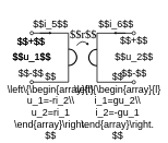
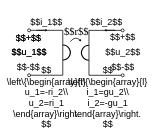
  <mxCell id="0" />
  <mxCell id="1" parent="0" />
  <mxCell id="2" value="" style="endArrow=none;html=1;rounded=0;startArrow=oval;startFill=0;endSize=4;startSize=4;deletable=1;fixDash=0;snapToPoint=0;" parent="1" edge="1"><mxGeometry width="50" height="50" relative="1" as="geometry"><mxPoint x="38" y="40" as="sourcePoint" /><mxPoint x="83" y="40" as="targetPoint" /></mxGeometry></mxCell>
  <mxCell id="3" value="" style="endArrow=none;html=1;rounded=0;startArrow=oval;startFill=0;endSize=4;startSize=4;deletable=1;fixDash=0;snapToPoint=0;" parent="1" edge="1"><mxGeometry width="50" height="50" relative="1" as="geometry"><mxPoint x="38" y="100" as="sourcePoint" /><mxPoint x="83" y="100" as="targetPoint" /></mxGeometry></mxCell>
  <mxCell id="4" value="" style="endArrow=none;html=1;rounded=0;startArrow=oval;startFill=0;endSize=4;startSize=4;deletable=1;fixDash=0;snapToPoint=0;" parent="1" edge="1"><mxGeometry width="50" height="50" relative="1" as="geometry"><mxPoint x="163" y="40.08" as="sourcePoint" /><mxPoint x="118" y="40.08" as="targetPoint" /></mxGeometry></mxCell>
  <mxCell id="5" value="" style="endArrow=none;html=1;rounded=0;startArrow=oval;startFill=0;endSize=4;startSize=4;deletable=1;fixDash=0;snapToPoint=0;" parent="1" edge="1"><mxGeometry width="50" height="50" relative="1" as="geometry"><mxPoint x="163" y="100.08" as="sourcePoint" /><mxPoint x="118" y="100.08" as="targetPoint" /></mxGeometry></mxCell>
  <mxCell id="6" value="$$u_1$$" style="text;html=1;resizable=1;autosize=1;align=center;verticalAlign=middle;points=[];fillColor=none;strokeColor=none;rounded=0;fontSize=12;movable=1;rotatable=1;deletable=1;editable=1;connectable=1;fixDash=0;snapToPoint=0;" parent="1" vertex="1"><mxGeometry x="28" y="59.58" width="20" height="20" as="geometry" /></mxCell>
  <mxCell id="7" value="$$u_2$$" style="text;html=1;resizable=1;autosize=1;align=center;verticalAlign=middle;points=[];fillColor=none;strokeColor=none;rounded=0;fontSize=12;movable=1;rotatable=1;deletable=1;editable=1;connectable=1;" parent="1" vertex="1"><mxGeometry x="153" y="59.58" width="20" height="20" as="geometry" /></mxCell>
  <mxCell id="8" value="$$+$$" style="text;html=1;resizable=1;autosize=1;align=center;verticalAlign=middle;points=[];fillColor=none;strokeColor=none;rounded=0;fontSize=12;movable=1;rotatable=1;deletable=1;editable=1;connectable=0;fixDash=0;snapToPoint=0;" parent="1" vertex="1"><mxGeometry x="25.5" y="41" width="22.5" height="20" as="geometry" /></mxCell>
  <mxCell id="9" value="$$+$$" style="text;html=1;resizable=1;autosize=1;align=center;verticalAlign=middle;points=[];fillColor=none;strokeColor=none;rounded=0;fontSize=12;movable=1;rotatable=1;deletable=1;editable=1;connectable=1;fixDash=0;snapToPoint=0;" parent="1" vertex="1"><mxGeometry x="151.75" y="39.58" width="22.5" height="20" as="geometry" /></mxCell>
  <mxCell id="10" value="$$-$$" style="text;html=1;resizable=1;autosize=1;align=center;verticalAlign=middle;points=[];fillColor=none;strokeColor=none;rounded=0;fontSize=12;movable=1;rotatable=1;deletable=1;editable=1;connectable=1;fixDash=0;snapToPoint=0;" parent="1" vertex="1"><mxGeometry x="27.75" y="80" width="18.5" height="20" as="geometry" /></mxCell>
  <mxCell id="11" value="$$-$$" style="text;html=1;resizable=1;autosize=1;align=center;verticalAlign=middle;points=[];fillColor=none;strokeColor=none;rounded=0;fontSize=12;movable=1;rotatable=1;deletable=1;editable=1;connectable=1;fixDash=0;snapToPoint=0;" parent="1" vertex="1"><mxGeometry x="153.75" y="80" width="18.5" height="20" as="geometry" /></mxCell>
  <mxCell id="12" value="" style="endArrow=classic;html=1;rounded=0;fontSize=12;startSize=4;endSize=1;strokeWidth=1;jumpSize=6;" parent="1" edge="1"><mxGeometry width="50" height="50" relative="1" as="geometry"><mxPoint x="153" y="40" as="sourcePoint" /><mxPoint x="138" y="40" as="targetPoint" /></mxGeometry></mxCell>
  <mxCell id="13" value="" style="endArrow=classic;html=1;rounded=0;fontSize=12;startSize=4;endSize=1;strokeWidth=1;jumpSize=6;" parent="1" edge="1"><mxGeometry width="50" height="50" relative="1" as="geometry"><mxPoint x="48" y="40" as="sourcePoint" /><mxPoint x="63" y="40" as="targetPoint" /></mxGeometry></mxCell>
- <mxCell id="14" value="$$i_5$$" style="text;html=1;resizable=1;autosize=1;align=center;verticalAlign=middle;points=[];fillColor=none;strokeColor=none;rounded=0;fontSize=12;movable=1;rotatable=1;deletable=1;editable=1;connectable=1;" parent="1" vertex="1"><mxGeometry x="53" y="20" width="15" height="20" as="geometry" /></mxCell>
- <mxCell id="15" value="$$i_6$$" style="text;html=1;resizable=1;autosize=1;align=center;verticalAlign=middle;points=[];fillColor=none;strokeColor=none;rounded=0;fontSize=12;movable=1;rotatable=1;deletable=1;editable=1;connectable=1;" parent="1" vertex="1"><mxGeometry x="133" y="20.42" width="15" height="20" as="geometry" /></mxCell>
+ <mxCell id="14" value="$$i_1$$" style="text;html=1;resizable=1;autosize=1;align=center;verticalAlign=middle;points=[];fillColor=none;strokeColor=none;rounded=0;fontSize=12;movable=1;rotatable=1;deletable=1;editable=1;connectable=1;" parent="1" vertex="1"><mxGeometry x="53" y="20" width="15" height="20" as="geometry" /></mxCell>
+ <mxCell id="15" value="$$i_2$$" style="text;html=1;resizable=1;autosize=1;align=center;verticalAlign=middle;points=[];fillColor=none;strokeColor=none;rounded=0;fontSize=12;movable=1;rotatable=1;deletable=1;editable=1;connectable=1;" parent="1" vertex="1"><mxGeometry x="133" y="20.42" width="15" height="20" as="geometry" /></mxCell>
  <mxCell id="16" value="$$&lt;br&gt;\left\{\begin{array}{l}&lt;br&gt;u_1=-ri_2\\&lt;br&gt;u_2=ri_1&lt;br&gt;\end{array}\right.&lt;br&gt;$$" style="text;html=1;resizable=1;autosize=1;align=center;verticalAlign=middle;points=[];fillColor=none;strokeColor=none;rounded=0;comic=0;sketch=0;fontSize=12;movable=1;rotatable=1;deletable=1;editable=1;connectable=0;" parent="1" vertex="1"><mxGeometry x="20.5" y="110" width="80" height="40" as="geometry" /></mxCell>
  <mxCell id="17" value="" style="endArrow=none;html=1;rounded=0;fontFamily=simsun;fontSize=14;startSize=2;endSize=2;" edge="1" parent="1"><mxGeometry width="50" height="50" relative="1" as="geometry"><mxPoint x="83" y="40" as="sourcePoint" /><mxPoint x="83" y="100" as="targetPoint" /></mxGeometry></mxCell>
  <mxCell id="18" value="$$u_1$$" style="text;html=1;resizable=1;autosize=1;align=center;verticalAlign=middle;points=[];fillColor=none;strokeColor=none;rounded=0;fontSize=12;movable=1;rotatable=1;deletable=1;editable=1;connectable=1;fixDash=0;snapToPoint=0;" vertex="1" parent="1"><mxGeometry x="28" y="60" width="20" height="20" as="geometry" /></mxCell>
  <mxCell id="19" value="$$+$$" style="text;html=1;resizable=1;autosize=1;align=center;verticalAlign=middle;points=[];fillColor=none;strokeColor=none;rounded=0;fontSize=12;movable=1;rotatable=1;deletable=1;editable=1;connectable=0;fixDash=0;snapToPoint=0;" vertex="1" parent="1"><mxGeometry x="25.5" y="41.42" width="22.5" height="20" as="geometry" /></mxCell>
  <mxCell id="20" value="" style="endArrow=none;html=1;rounded=0;fontFamily=simsun;fontSize=14;startSize=2;endSize=2;" edge="1" parent="1"><mxGeometry width="50" height="50" relative="1" as="geometry"><mxPoint x="118" y="40" as="sourcePoint" /><mxPoint x="118" y="100" as="targetPoint" /></mxGeometry></mxCell>
  <mxCell id="21" value="" style="verticalLabelPosition=bottom;verticalAlign=top;html=1;shape=mxgraph.basic.partConcEllipse;startAngle=0;endAngle=0.5;arcWidth=0;fontFamily=simsun;fontSize=14;strokeColor=default;strokeWidth=1.5;fillOpacity=100;" vertex="1" parent="1"><mxGeometry x="73" y="59.58" width="20" height="20" as="geometry" /></mxCell>
  <mxCell id="22" value="" style="verticalLabelPosition=bottom;verticalAlign=top;html=1;shape=mxgraph.basic.partConcEllipse;startAngle=0.50;endAngle=1;arcWidth=0;fontFamily=simsun;fontSize=14;strokeColor=default;strokeWidth=1.5;fillOpacity=100;" vertex="1" parent="1"><mxGeometry x="108" y="60" width="20" height="20" as="geometry" /></mxCell>
  <mxCell id="23" value="" style="curved=1;endArrow=classic;html=1;rounded=0;fontFamily=simsun;fontSize=14;startSize=1;endSize=1;" edge="1" parent="1"><mxGeometry width="50" height="50" relative="1" as="geometry"><mxPoint x="93" y="55" as="sourcePoint" /><mxPoint x="108" y="55" as="targetPoint" /><Array as="points"><mxPoint x="100" y="47" /></Array></mxGeometry></mxCell>
  <mxCell id="24" value="$$r$$" style="text;html=1;resizable=1;autosize=1;align=center;verticalAlign=middle;points=[];fillColor=none;strokeColor=none;rounded=0;fontFamily=simsun;fontSize=14;movable=1;rotatable=1;deletable=1;editable=1;connectable=1;" vertex="1" parent="1"><mxGeometry x="93" y="38" width="15" height="10" as="geometry" /></mxCell>
  <mxCell id="25" value="$$&lt;br&gt;\left\{\begin{array}{l}&lt;br&gt;i_1=gu_2\\&lt;br&gt;i_2=-gu_1&lt;br&gt;\end{array}\right.&lt;br&gt;$$" style="text;html=1;resizable=1;autosize=1;align=center;verticalAlign=middle;points=[];fillColor=none;strokeColor=none;rounded=0;comic=0;sketch=0;fontSize=12;movable=1;rotatable=1;deletable=1;editable=1;connectable=0;" vertex="1" parent="1"><mxGeometry x="103" y="110" width="80" height="40" as="geometry" /></mxCell>
